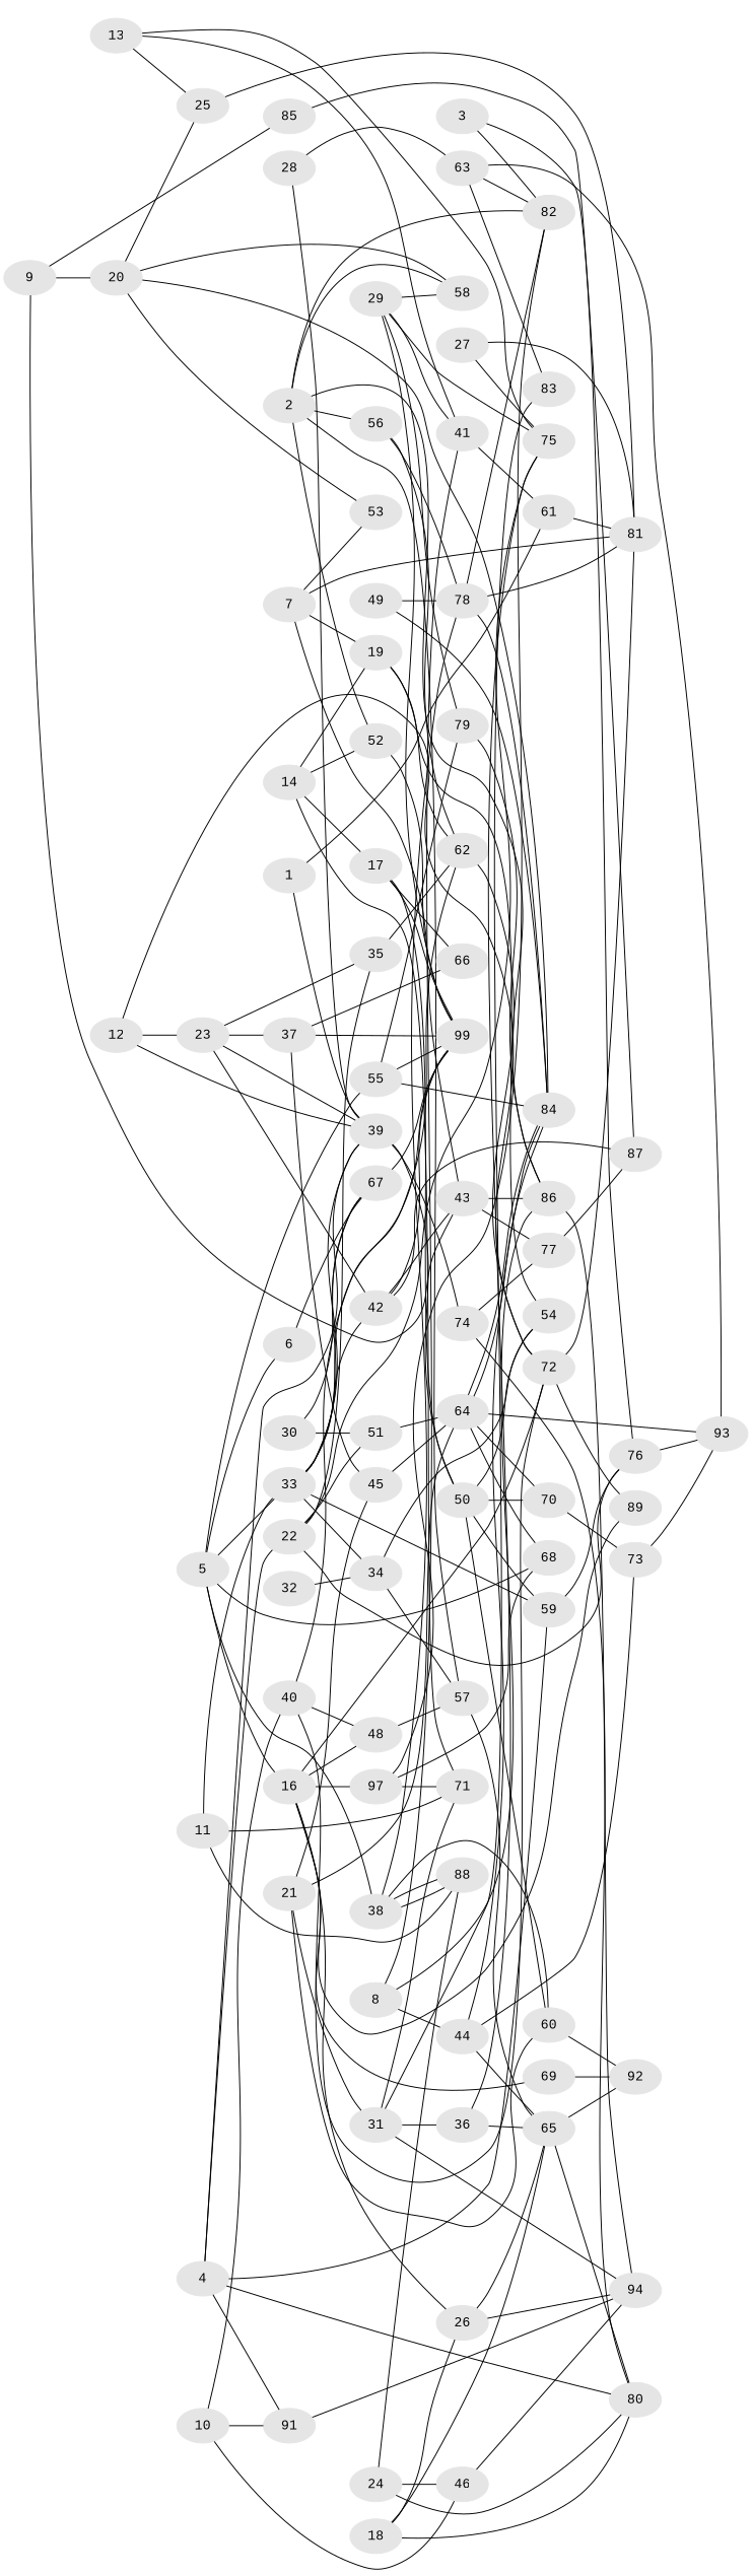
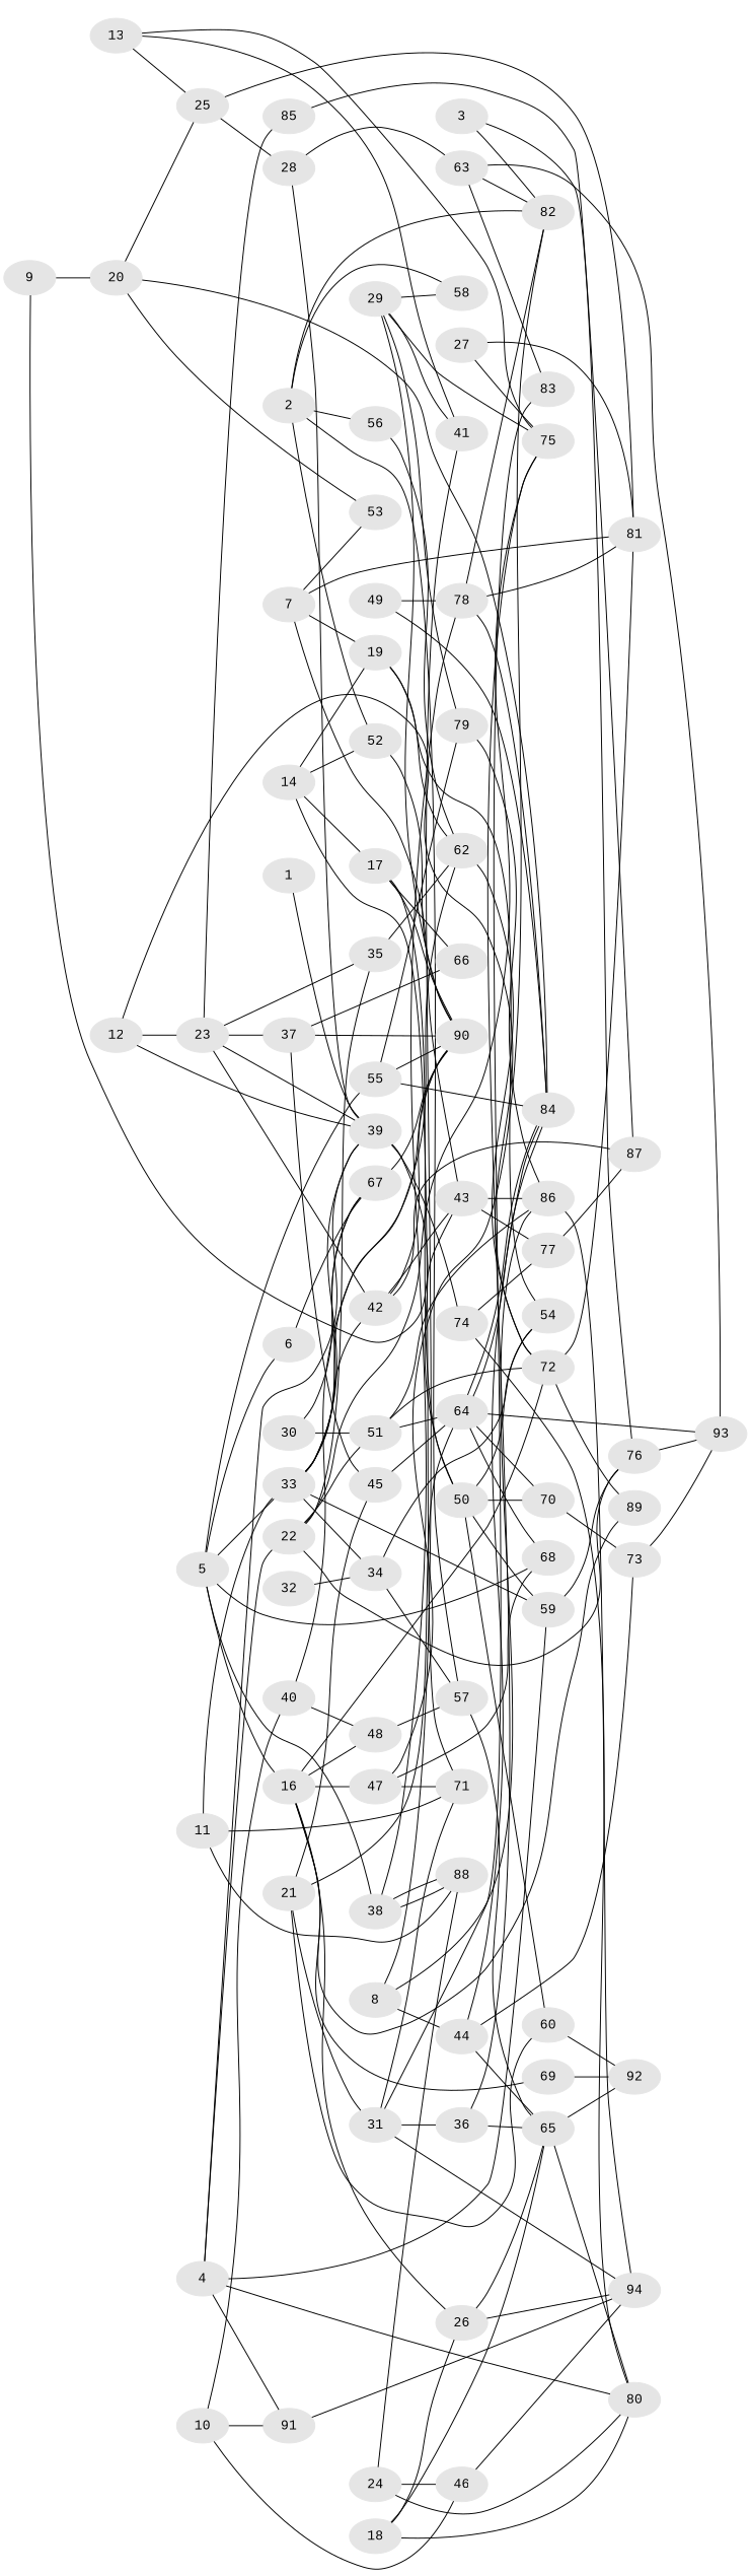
  graph {
    fontname="Liberation Mono"
    rankdir=LR
    node [color=gray90 fontname="Liberation Mono" style=filled]
    edge [fontname="Liberation Mono"]
    1
    39
-   61
    50
    74
    81
    2
    52
    56
    57
    58
    82
    86
-   90 [label=99]
+   90
    62
    78
    65
    94
    3
    76
    93
    4
    22
    59
    80
    91
    75
    35
    51
    5
    6
    16
    33
    38
    55
    68
    67
    72
    26
-   47 [label=97]
+   47
    48
    69
    89
    42
    34
    88
    60
    84
    79
    7
    19
    43
    53
    54
    77
    8
    41
    44
    73
    9
    20
    85
    25
    87
    10
    40
    46
    11
    71
    12
    23
    37
    13
    28
    14
    17
    66
    92
    70
    18
    21
    31
    45
    64
    36
    83
    24
    63
    27
    29
    30
    32
    49
    1 -- 39
-   1 -- 61
    39 -- 50
    39 -- 74
-   61 -- 81
    50 -- 59
    50 -- 60
    50 -- 54
    50 -- 70
    74 -- 80
    74 -- 77
    2 -- 52
    2 -- 56
    2 -- 57
    2 -- 58
    2 -- 82
-   2 -- 86
+   51 -- 86
    52 -- 90
    56 -- 62
-   56 -- 78
    57 -- 65
    86 -- 94
    62 -- 72
    78 -- 81
    78 -- 82
    78 -- 84
    65 -- 80
    65 -- 92
    3 -- 82
    3 -- 76
    76 -- 93
    4 -- 39
    4 -- 22
    4 -- 59
    4 -- 80
    4 -- 91
    22 -- 76
    22 -- 75
    22 -- 35
    22 -- 51
    59 -- 76
    91 -- 94
    35 -- 62
    51 -- 64
    5 -- 6
    5 -- 16
    5 -- 33
    5 -- 38
    5 -- 55
    5 -- 68
    6 -- 67
    16 -- 72
    16 -- 26
    16 -- 47
    16 -- 48
    16 -- 69
    16 -- 89
    33 -- 39
    33 -- 90
    33 -- 59
    33 -- 67
    33 -- 42
    33 -- 34
    38 -- 78
    38 -- 88
    38 -- 88
-   38 -- 60
    55 -- 90
    55 -- 84
    55 -- 79
    67 -- 90
    72 -- 81
    72 -- 89
    26 -- 65
    26 -- 94
    47 -- 82
    47 -- 68
    47 -- 71
    48 -- 57
    69 -- 92
    42 -- 90
    42 -- 43
    42 -- 87
    34 -- 57
    34 -- 54
    60 -- 92
    79 -- 86
    7 -- 81
    7 -- 19
    7 -- 43
    7 -- 53
    19 -- 62
    19 -- 54
    43 -- 86
    43 -- 77
    77 -- 87
    8 -- 86
    8 -- 41
    8 -- 44
-   41 -- 61
    44 -- 65
    44 -- 84
    44 -- 73
    73 -- 93
    9 -- 43
    9 -- 20
-   9 -- 85
-   20 -- 58
+   23 -- 85
    20 -- 84
    20 -- 53
    20 -- 25
    85 -- 87
    25 -- 81
+   25 -- 28
    10 -- 91
    10 -- 40
    10 -- 46
    40 -- 62
-   40 -- 72
+   51 -- 72
    40 -- 48
    46 -- 94
    11 -- 33
    11 -- 88
    11 -- 71
    12 -- 39
    12 -- 72
    12 -- 23
    23 -- 39
    23 -- 35
    23 -- 42
    23 -- 37
    37 -- 90
    37 -- 66
    37 -- 45
    13 -- 75
    13 -- 41
    13 -- 25
    28 -- 39
    28 -- 63
    14 -- 52
    14 -- 19
    14 -- 71
    14 -- 17
    17 -- 50
    17 -- 90
    17 -- 66
    70 -- 73
    18 -- 65
    18 -- 80
    18 -- 26
    21 -- 60
    21 -- 31
    21 -- 45
    21 -- 64
    31 -- 94
    31 -- 71
    31 -- 36
    31 -- 83
    45 -- 64
    64 -- 93
    64 -- 68
    64 -- 84
    64 -- 84
    64 -- 70
    36 -- 65
    36 -- 75
    24 -- 80
    24 -- 88
    24 -- 46
    63 -- 82
    63 -- 93
    63 -- 83
    27 -- 81
    27 -- 75
    29 -- 58
    29 -- 90
    29 -- 75
    29 -- 79
    29 -- 41
    30 -- 51
    30 -- 67
    32 -- 34
    49 -- 78
    49 -- 84
  }
